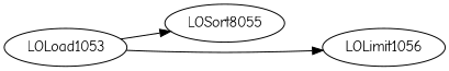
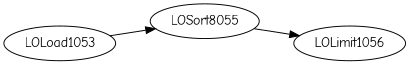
  digraph {
    fontname="Comic Neue"
    rankdir=LR
    node [fontname="Comic Neue"]
    edge [fontname="Comic Neue"]
    n1 [label=LOSort8055 limit=-1]
    LOLimit1056 [limit=10]
    LOLoad1053
-   LOLoad1053 -> LOLimit1056
+   n1 -> LOLimit1056
    LOLoad1053 -> n1
  }
